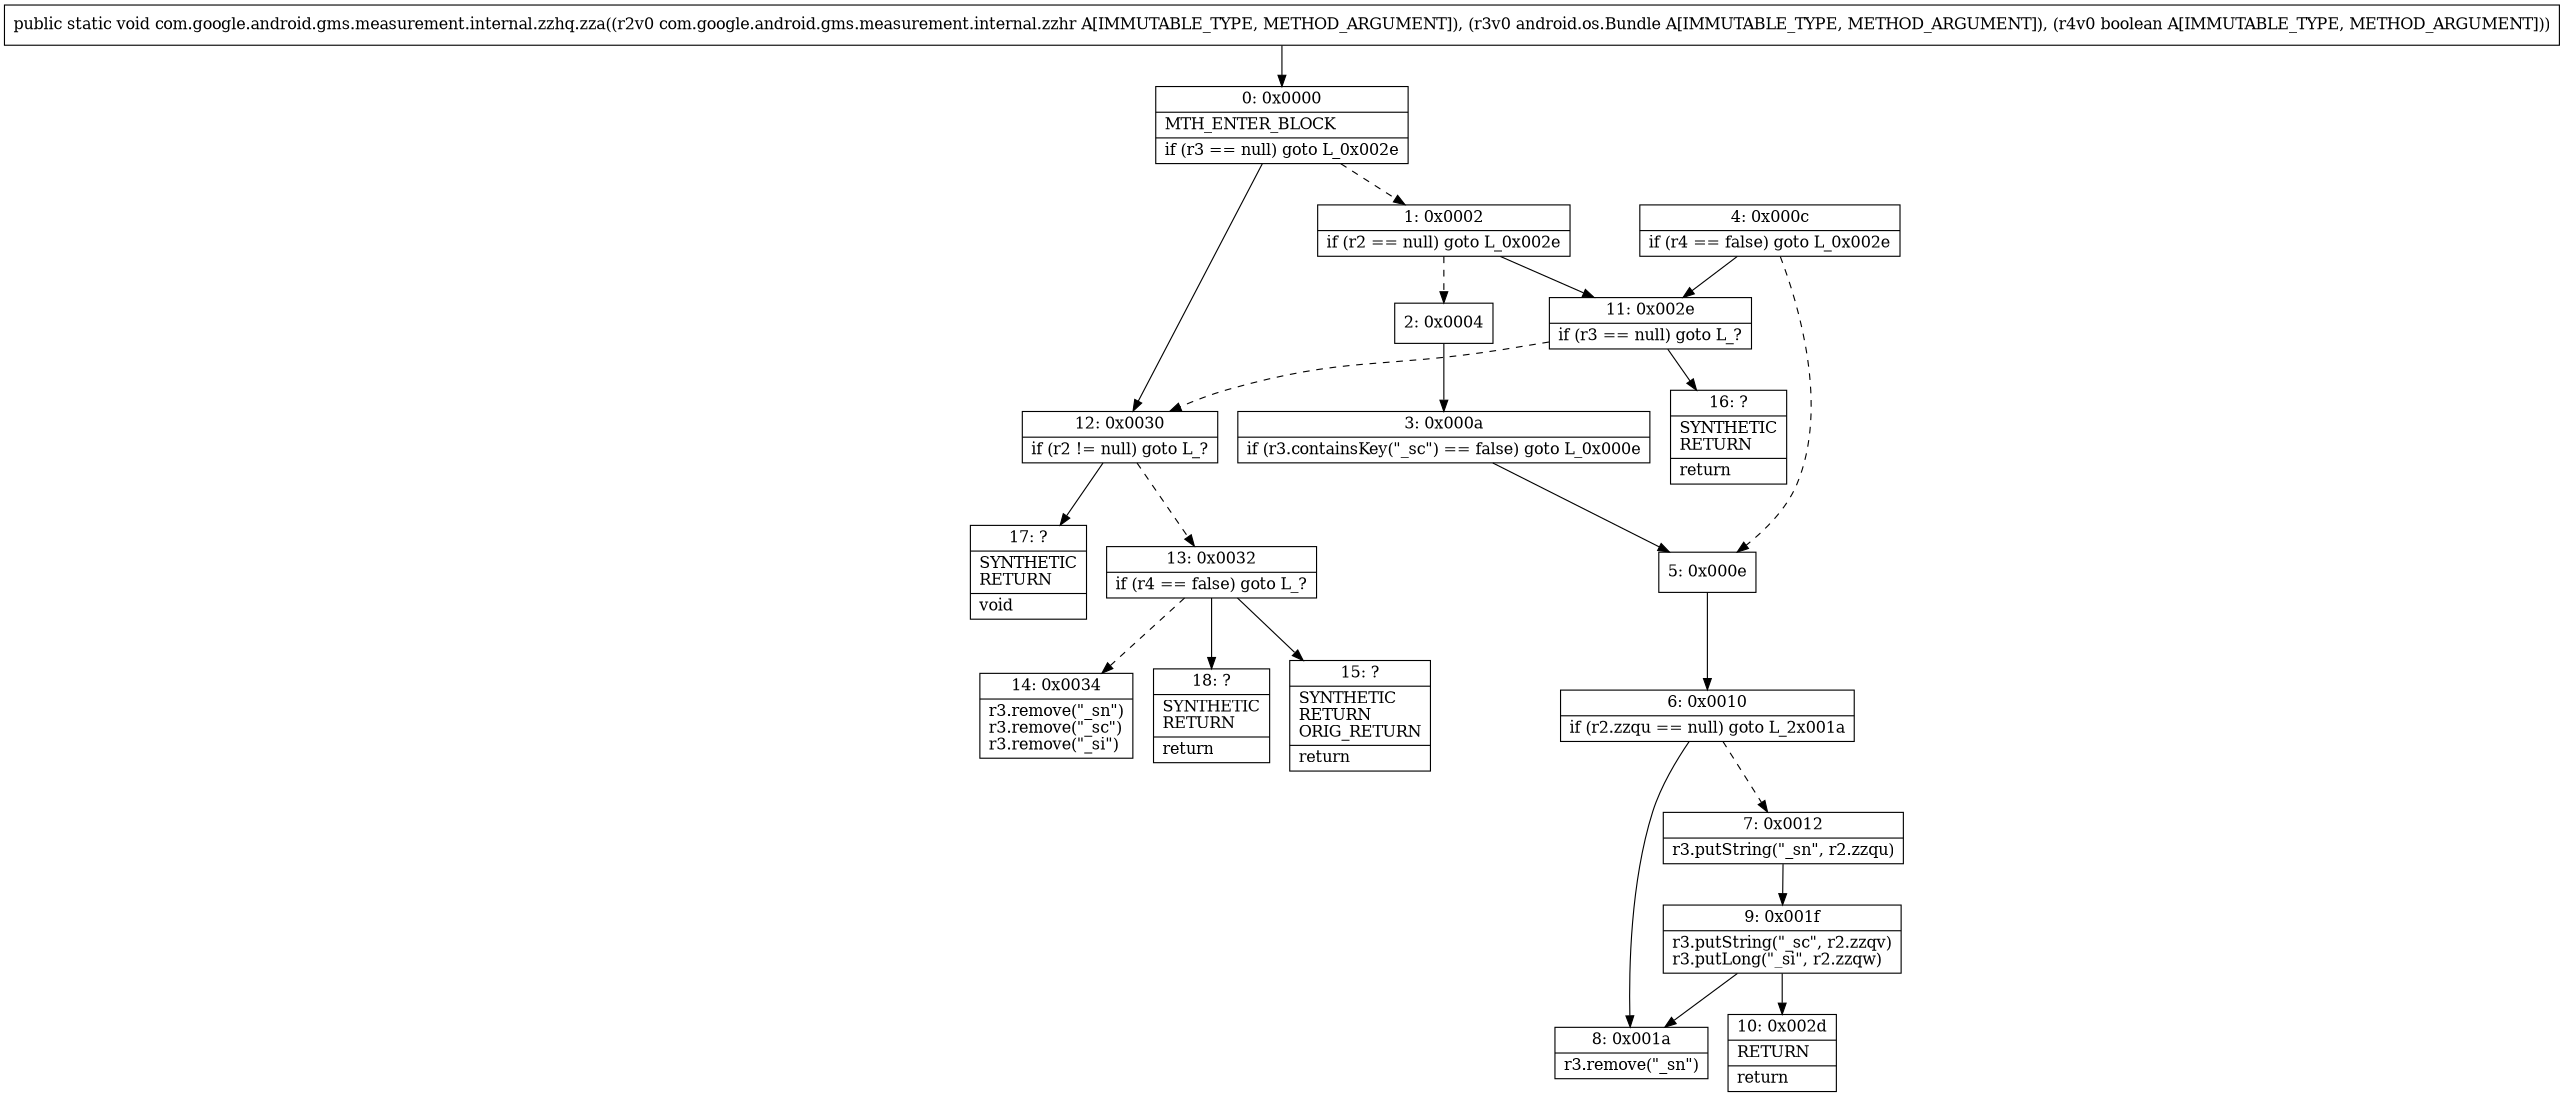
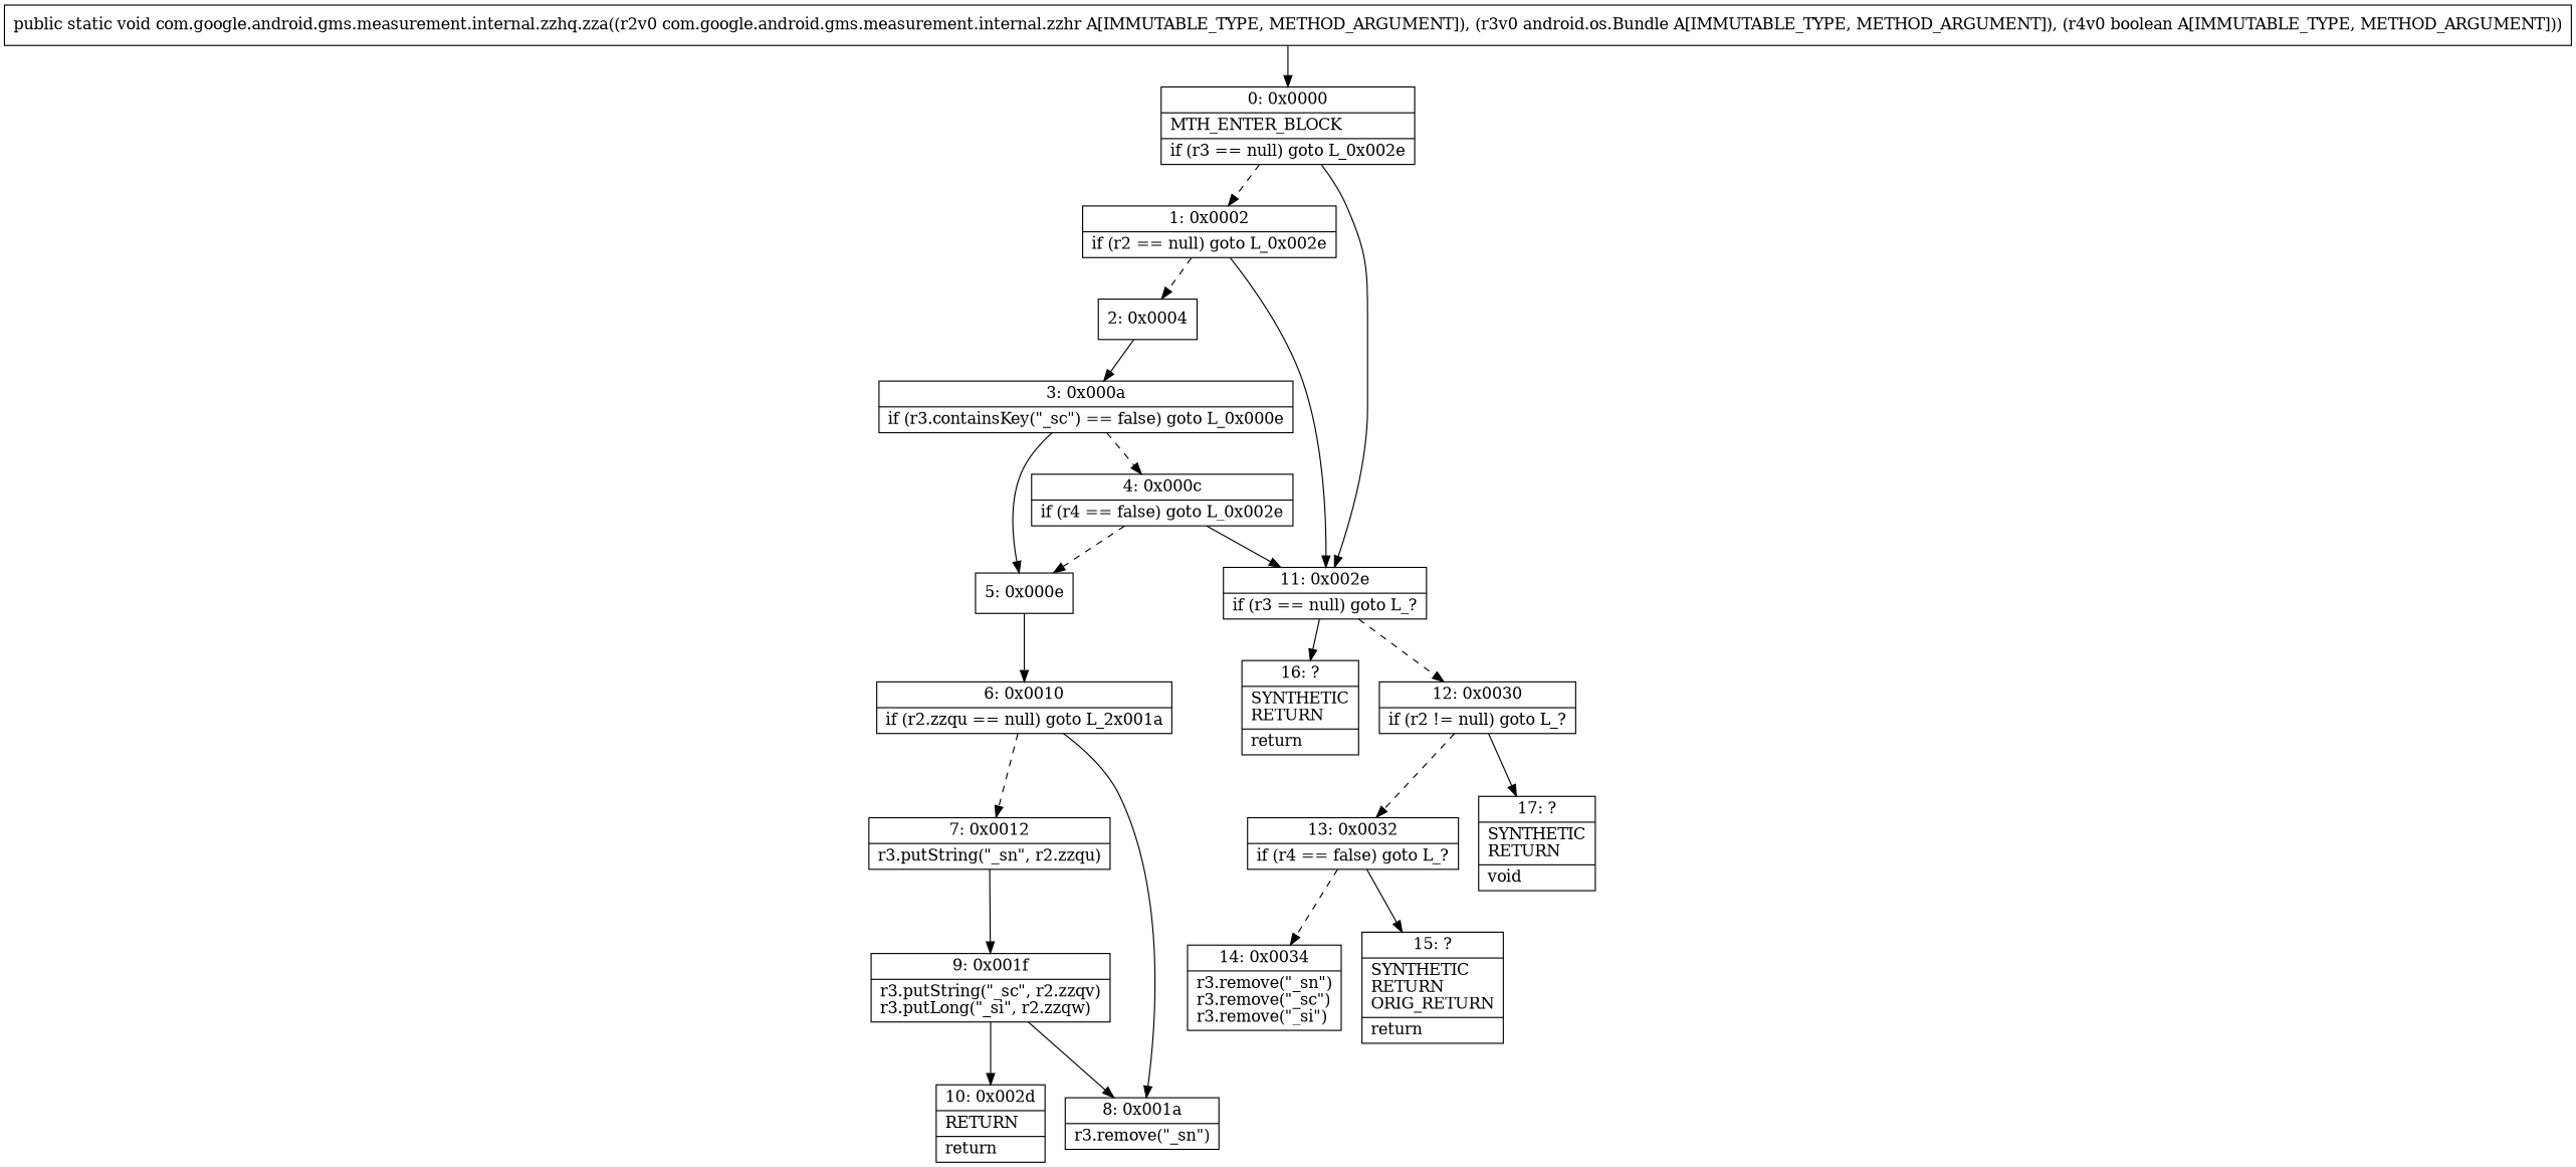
  digraph {
    node [shape=record]
    n1 [label="{0\:\ 0x0000|MTH_ENTER_BLOCK\l|if (r3 == null) goto L_0x002e\l}"]
    n2 [label="{1\:\ 0x0002|if (r2 == null) goto L_0x002e\l}"]
    n3 [label="{11\:\ 0x002e|if (r3 == null) goto L_?\l}"]
    n4 [label="{2\:\ 0x0004}"]
    n5 [label="{12\:\ 0x0030|if (r2 != null) goto L_?\l}"]
    n6 [label="{16\:\ ?|SYNTHETIC\lRETURN\l|return\l}"]
    n7 [label="{3\:\ 0x000a|if (r3.containsKey(\"_sc\") == false) goto L_0x000e\l}"]
    n8 [label="{4\:\ 0x000c|if (r4 == false) goto L_0x002e\l}"]
    n9 [label="{5\:\ 0x000e}"]
    n10 [label="{6\:\ 0x0010|if (r2.zzqu == null) goto L_2x001a\l}"]
    n11 [label="{7\:\ 0x0012|r3.putString(\"_sn\", r2.zzqu)\l}"]
    n12 [label="{8\:\ 0x001a|r3.remove(\"_sn\")\l}"]
    n13 [label="{9\:\ 0x001f|r3.putString(\"_sc\", r2.zzqv)\lr3.putLong(\"_si\", r2.zzqw)\l}"]
    n14 [label="{10\:\ 0x002d|RETURN\l|return\l}"]
    n15 [label="{13\:\ 0x0032|if (r4 == false) goto L_?\l}"]
    n16 [label="{17\:\ ?|SYNTHETIC\lRETURN\l|void\l}"]
    n17 [label="{14\:\ 0x0034|r3.remove(\"_sn\")\lr3.remove(\"_sc\")\lr3.remove(\"_si\")\l}"]
-   n18 [label="{18\:\ ?|SYNTHETIC\lRETURN\l|return\l}"]
    n19 [label="{15\:\ ?|SYNTHETIC\lRETURN\lORIG_RETURN\l|return\l}"]
    n20 [label="{public static void com.google.android.gms.measurement.internal.zzhq.zza((r2v0 com.google.android.gms.measurement.internal.zzhr A[IMMUTABLE_TYPE, METHOD_ARGUMENT]), (r3v0 android.os.Bundle A[IMMUTABLE_TYPE, METHOD_ARGUMENT]), (r4v0 boolean A[IMMUTABLE_TYPE, METHOD_ARGUMENT])) }"]
    n1 -> n2 [style=dashed]
-   n1 -> n5
+   n1 -> n3
    n2 -> n3
    n2 -> n4 [style=dashed]
    n3 -> n5 [style=dashed]
    n3 -> n6
    n4 -> n7
    n5 -> n15 [style=dashed]
    n5 -> n16
+   n7 -> n8 [style=dashed]
    n7 -> n9
    n8 -> n3
    n8 -> n9 [style=dashed]
    n9 -> n10
    n10 -> n11 [style=dashed]
    n10 -> n12
    n11 -> n13
    n13 -> n12
    n13 -> n14
    n15 -> n17 [style=dashed]
-   n15 -> n18
    n15 -> n19
    n20 -> n1
  }
